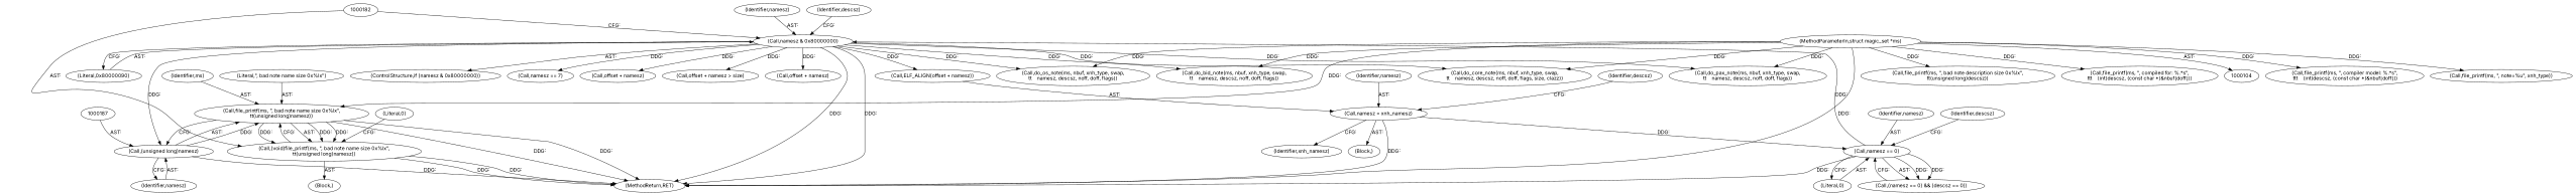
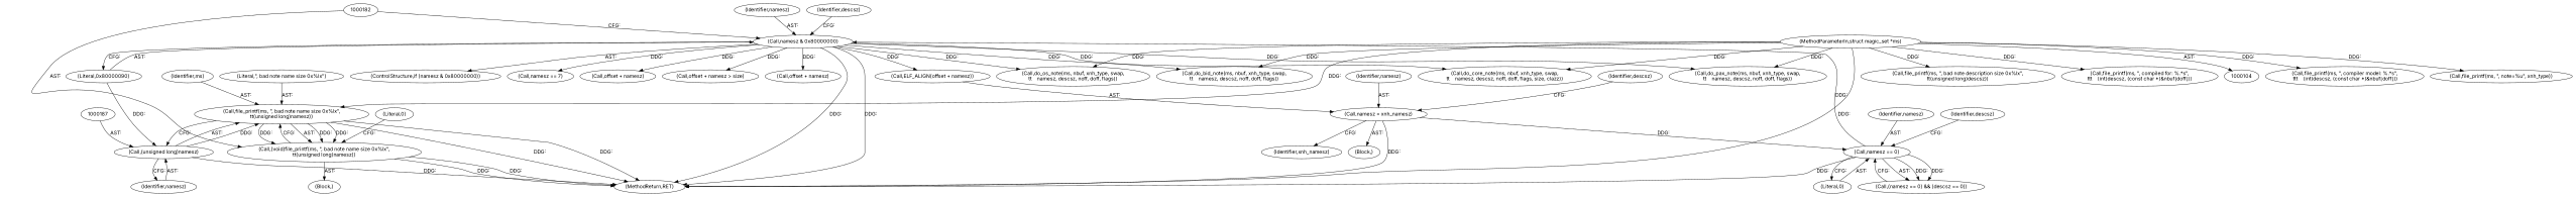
  digraph {
    fontname=Inter
    node [fontname=Inter]
    edge [fontname=Inter]
    n1 [label="(Call,file_printf(ms, \", bad note name size 0x%lx\",\n\t\t(unsigned long)namesz))"]
    n2 [label="(Call,(unsigned long)namesz)"]
    n3 [label="(Call,(void)file_printf(ms, \", bad note name size 0x%lx\",\n\t\t(unsigned long)namesz))"]
    n4 [label="(MethodReturn,RET)"]
    n5 [label="(Identifier,namesz)"]
    n6 [label="(Block,)"]
    n7 [label="(MethodParameterIn,struct magic_set *ms)"]
    n8 [label="(Call,do_core_note(ms, nbuf, xnh_type, swap,\n\t\t    namesz, descsz, noff, doff, flags, size, clazz))"]
    n9 [label="(Call,file_printf(ms, \", compiler model: %.*s\",\n \t\t\t    (int)descsz, (const char *)&nbuf[doff]))"]
    n10 [label="(Call,do_os_note(ms, nbuf, xnh_type, swap,\n\t\t    namesz, descsz, noff, doff, flags))"]
    n11 [label="(Call,file_printf(ms, \", note=%u\", xnh_type))"]
    n12 [label="(Call,file_printf(ms, \", bad note description size 0x%lx\",\n\t\t(unsigned long)descsz))"]
    n13 [label="(Call,do_pax_note(ms, nbuf, xnh_type, swap,\n\t\t    namesz, descsz, noff, doff, flags))"]
    n14 [label="(Call,file_printf(ms, \", compiled for: %.*s\",\n\t\t\t    (int)descsz, (const char *)&nbuf[doff]))"]
    n15 [label="(Call,do_bid_note(ms, nbuf, xnh_type, swap,\n\t\t    namesz, descsz, noff, doff, flags))"]
    1000104
    n17 [label="(Call,namesz & 0x80000000)"]
    n18 [label="(ControlStructure,if (namesz & 0x80000000))"]
    n19 [label="(Call,ELF_ALIGN(offset + namesz))"]
    n20 [label="(Call,namesz == 7)"]
    n21 [label="(Call,offset + namesz)"]
    n22 [label="(Call,offset + namesz > size)"]
    n23 [label="(Call,offset + namesz)"]
    n24 [label="(Literal,0x80000090)"]
    n25 [label="(Call,namesz = xnh_namesz)"]
    n26 [label="(Call,namesz == 0)"]
    n27 [label="(Literal,0)"]
    n28 [label="(Call,(namesz == 0) && (descsz == 0))"]
    n29 [label="(Identifier,xnh_namesz)"]
    n30 [label="(Block,)"]
    n31 [label="(Identifier,descsz)"]
    n32 [label="(Identifier,ms)"]
    n33 [label="(Identifier,namesz)"]
    n34 [label="(Identifier,namesz)"]
    n35 [label="(Literal,0)"]
    n36 [label="(Identifier,descsz)"]
    n37 [label="(Identifier,namesz)"]
    n38 [label="(Identifier,descsz)"]
    n39 [label="(Literal,\", bad note name size 0x%lx\")"]
    1000187
    1000182
    n1 -> n2 [label="CFG: "]
    n1 -> n3 [label="AST: "]
    n1 -> n3 [label="DDG: "]
    n1 -> n3 [label="DDG: "]
    n1 -> n3 [label="DDG: "]
    n1 -> n4 [label="DDG: "]
    n1 -> n4 [label="DDG: "]
    n2 -> n1 [label="AST: "]
    n2 -> n1 [label="DDG: "]
    n2 -> n4 [label="DDG: "]
    n2 -> n5 [label="CFG: "]
    n3 -> n1 [label="CFG: "]
    n3 -> n4 [label="DDG: "]
    n3 -> n4 [label="DDG: "]
    n3 -> n6 [label="AST: "]
    n5 -> n2 [label="AST: "]
    n7 -> n1 [label="DDG: "]
    n7 -> n4 [label="DDG: "]
    n7 -> n8 [label="DDG: "]
    n7 -> n9 [label="DDG: "]
    n7 -> n10 [label="DDG: "]
    n7 -> n11 [label="DDG: "]
    n7 -> n12 [label="DDG: "]
    n7 -> n13 [label="DDG: "]
    n7 -> n14 [label="DDG: "]
    n7 -> n15 [label="DDG: "]
    n7 -> 1000104 [label="AST: "]
-   n17 -> n2 [label="DDG: "]
+   n24 -> n2 [label="DDG: "]
    n17 -> n4 [label="DDG: "]
    n17 -> n4 [label="DDG: "]
    n17 -> n8 [label="DDG: "]
    n17 -> n10 [label="DDG: "]
    n17 -> n13 [label="DDG: "]
    n17 -> n15 [label="DDG: "]
    n17 -> n18 [label="AST: "]
    n17 -> n19 [label="DDG: "]
    n17 -> n20 [label="DDG: "]
    n17 -> n21 [label="DDG: "]
    n17 -> n22 [label="DDG: "]
    n17 -> n23 [label="DDG: "]
    n17 -> n24 [label="CFG: "]
    n19 -> n25 [label="AST: "]
    n24 -> n17 [label="AST: "]
    n25 -> n4 [label="DDG: "]
    n25 -> n26 [label="DDG: "]
    n25 -> n29 [label="CFG: "]
    n25 -> n30 [label="AST: "]
    n26 -> n4 [label="DDG: "]
    n26 -> n17 [label="DDG: "]
    n26 -> n27 [label="CFG: "]
    n26 -> n28 [label="AST: "]
    n26 -> n28 [label="DDG: "]
    n26 -> n28 [label="DDG: "]
    n27 -> n26 [label="AST: "]
    n28 -> n26 [label="CFG: "]
    n31 -> n17 [label="CFG: "]
    n32 -> n1 [label="AST: "]
    n33 -> n17 [label="AST: "]
    n34 -> n26 [label="AST: "]
    n35 -> n3 [label="CFG: "]
    n36 -> n26 [label="CFG: "]
    n37 -> n25 [label="AST: "]
    n38 -> n25 [label="CFG: "]
    n39 -> n1 [label="AST: "]
    1000187 -> n2 [label="AST: "]
    1000182 -> n3 [label="AST: "]
    1000182 -> n17 [label="CFG: "]
  }
